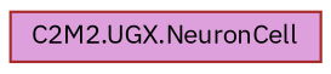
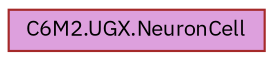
  digraph {
    rankdir=LR
    fontname="IBM Plex Sans"
-   n1 [color=brown fillcolor=plum fontname="IBM Plex Sans" fontsize=10 height=0.2 label="C2M2.UGX.NeuronCell" shape=record style=filled width=0.4]
+   n1 [color=brown fillcolor=plum fontname="IBM Plex Sans" fontsize=10 height=0.2 label="C6M2.UGX.NeuronCell" shape=record style=filled width=0.4]
  }
